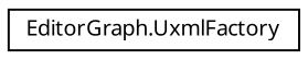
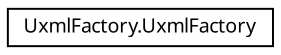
  digraph {
    rankdir=LR
    fontname="Noto Sans"
-   n1 [color=black fillcolor=white fontname="Noto Sans" fontsize=10 height=0.2 label="EditorGraph.UxmlFactory" shape=record style=filled width=0.4]
+   n1 [color=black fillcolor=white fontname="Noto Sans" fontsize=10 height=0.2 label="UxmlFactory.UxmlFactory" shape=record style=filled width=0.4]
  }
